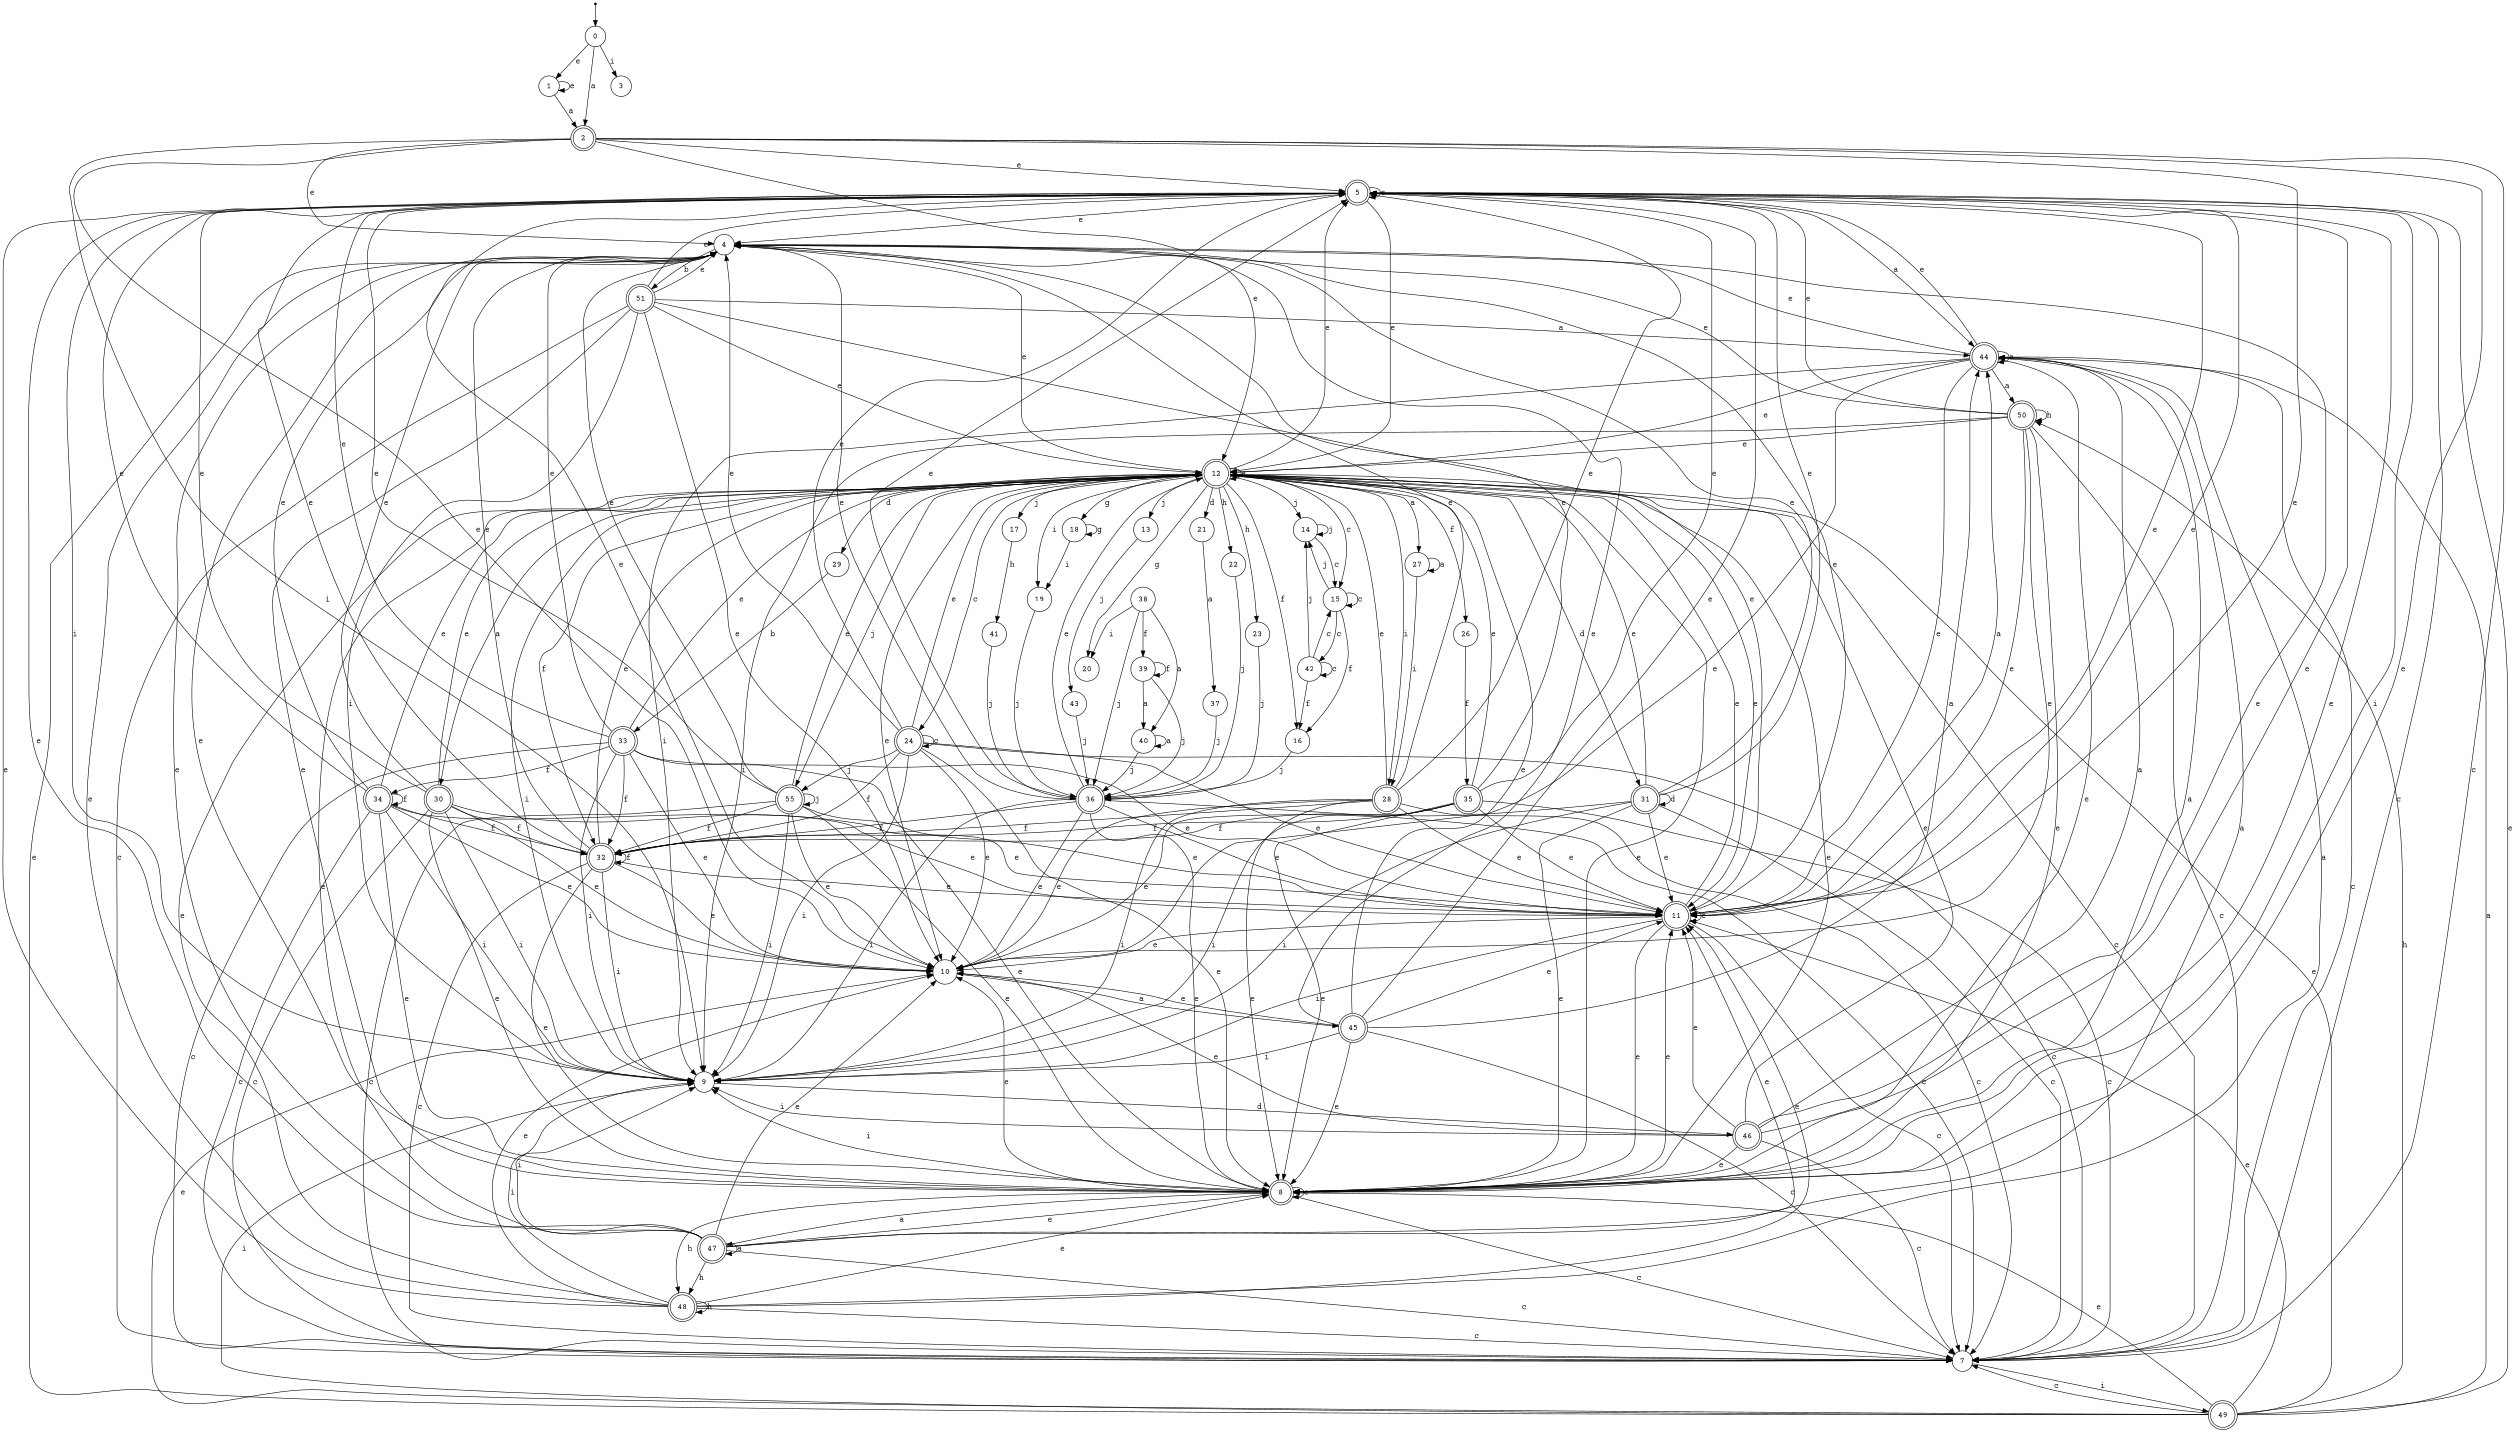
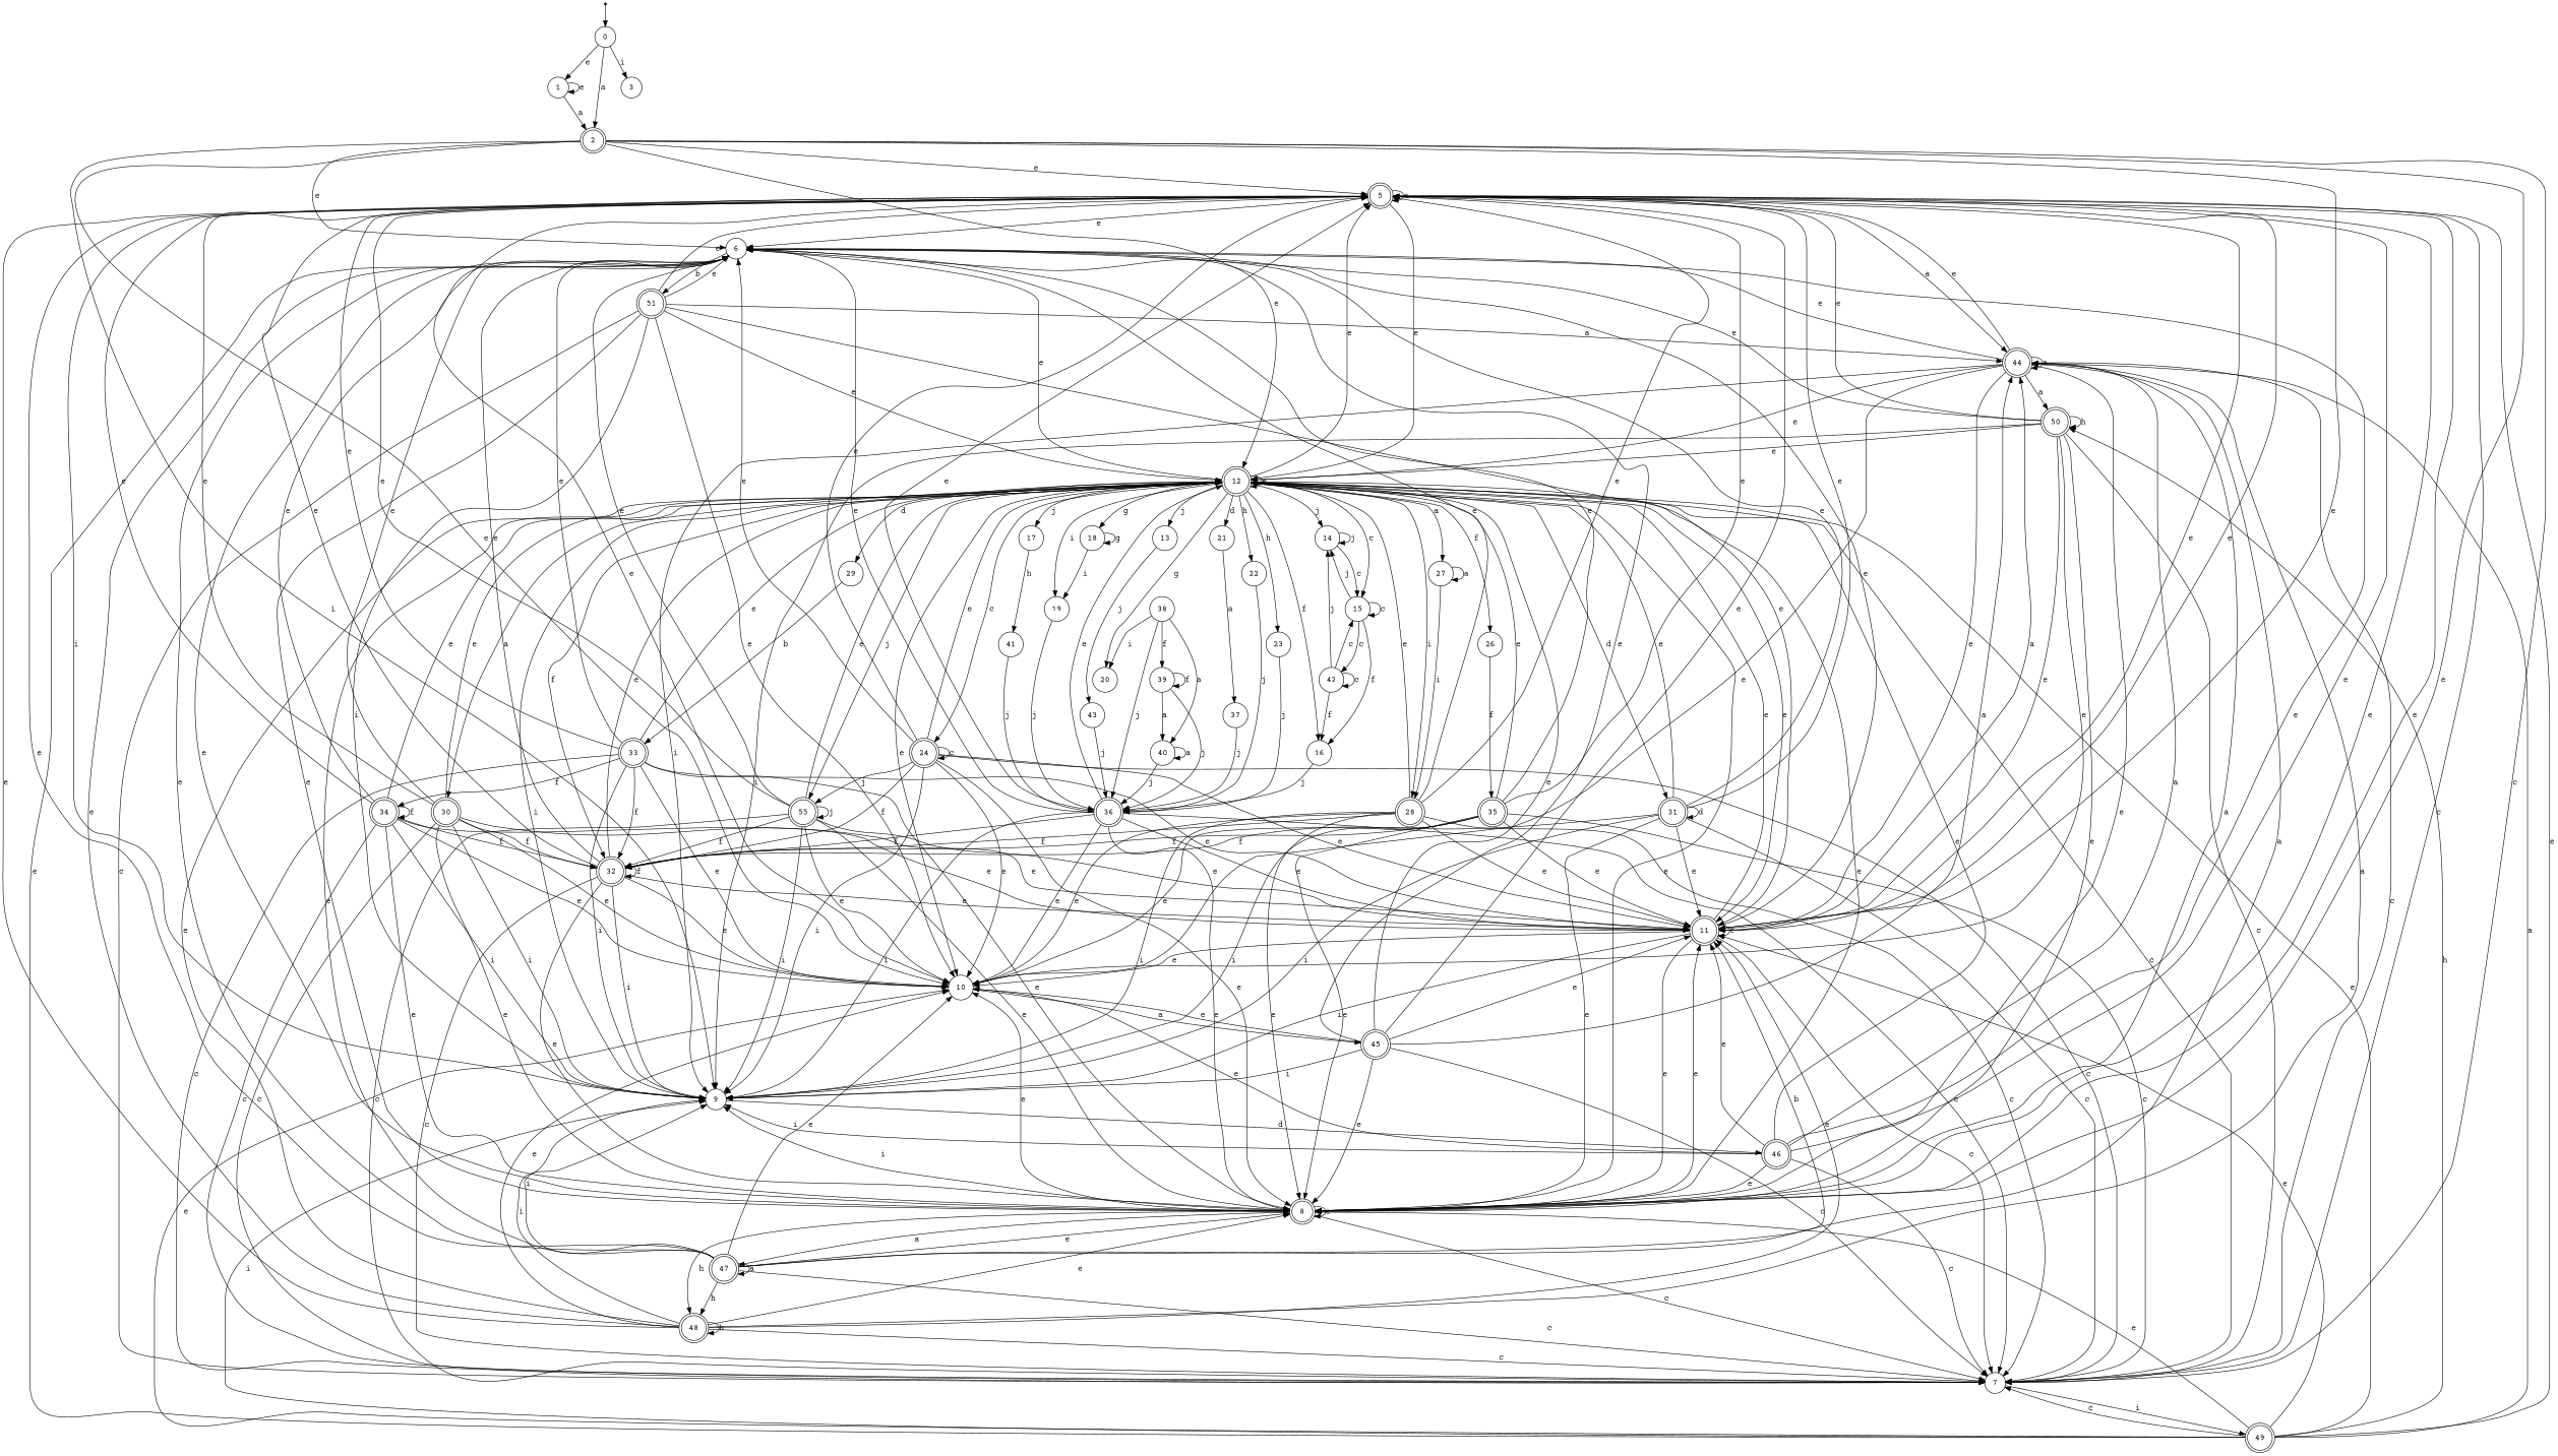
  digraph {
    fontname="Courier Prime"
    rankdir=TB
    node [fontname="Courier Prime" shape=circle]
    edge [fontname="Courier Prime"]
    dummy0 [shape=point]
    0
    1
    2 [shape=doublecircle]
    3
    5 [shape=doublecircle]
-   6 [label=4]
+   6
    7
    8 [shape=doublecircle]
    9
    10
    11 [shape=doublecircle]
    12 [shape=doublecircle]
    44 [shape=doublecircle]
    51 [shape=doublecircle]
    49 [shape=doublecircle]
    47 [shape=doublecircle]
    48 [shape=doublecircle]
    46 [shape=doublecircle]
    45 [shape=doublecircle]
    13
    14
    15
    16
    17
    18
    19
    20
    21
    22
    23
    24 [shape=doublecircle]
    n33 [label=55 shape=doublecircle]
    26
    27
    28 [shape=doublecircle]
    29
    30 [shape=doublecircle]
    31 [shape=doublecircle]
    32 [shape=doublecircle]
    50 [shape=doublecircle]
    43
    42
    36 [shape=doublecircle]
    41
    37
    35 [shape=doublecircle]
    33 [shape=doublecircle]
    38
    39
    40
    34 [shape=doublecircle]
    dummy0 -> 0
    0 -> 1 [label=e]
    0 -> 2 [label=a]
    0 -> 3 [label=i]
    1 -> 1 [label=e]
    1 -> 2 [label=a]
    2 -> 5 [label=e]
    2 -> 6 [label=e]
    2 -> 7 [label=c]
    2 -> 8 [label=e]
    2 -> 9 [label=i]
    2 -> 10 [label=e]
    2 -> 11 [label=e]
    2 -> 12 [label=e]
    5 -> 5 [label=e]
    5 -> 6 [label=e]
    5 -> 7 [label=c]
-   5 -> 8 [label=i]
+   5 -> 8 [label=e]
    5 -> 9 [label=i]
    5 -> 10 [label=e]
    5 -> 11 [label=e]
    5 -> 12 [label=e]
    5 -> 44 [label=a]
    6 -> 51 [label=b]
    7 -> 49 [label=i]
    8 -> 5 [label=e]
    8 -> 6 [label=e]
    8 -> 7 [label=c]
    8 -> 8 [label=e]
    8 -> 9 [label=i]
    8 -> 10 [label=e]
    8 -> 11 [label=e]
    8 -> 12 [label=e]
    8 -> 44 [label=a]
    8 -> 47 [label=a]
    8 -> 48 [label=h]
    9 -> 46 [label=d]
    10 -> 45 [label=a]
    11 -> 5 [label=e]
    11 -> 6 [label=e]
    11 -> 7 [label=c]
    11 -> 8 [label=e]
    11 -> 9 [label=i]
    11 -> 10 [label=e]
    11 -> 11 [label=e]
    11 -> 12 [label=e]
    11 -> 44 [label=a]
    12 -> 5 [label=e]
    12 -> 6 [label=e]
    12 -> 7 [label=c]
    12 -> 8 [label=e]
    12 -> 9 [label=i]
    12 -> 10 [label=e]
    12 -> 11 [label=e]
    12 -> 12 [label=e]
    12 -> 13 [label=j]
    12 -> 14 [label=j]
    12 -> 15 [label=c]
    12 -> 16 [label=f]
    12 -> 17 [label=j]
    12 -> 18 [label=g]
    12 -> 19 [label=i]
    12 -> 20 [label=g]
    12 -> 21 [label=d]
    12 -> 22 [label=h]
    12 -> 23 [label=h]
    12 -> 24 [label=c]
    12 -> n33 [label=j]
    12 -> 26 [label=f]
    12 -> 27 [label=a]
    12 -> 28 [label=i]
    12 -> 29 [label=d]
    12 -> 30 [label=a]
    12 -> 31 [label=d]
    12 -> 32 [label=f]
    44 -> 5 [label=e]
    44 -> 6 [label=e]
    44 -> 7 [label=c]
    44 -> 8 [label=e]
    44 -> 9 [label=i]
    44 -> 10 [label=e]
    44 -> 11 [label=e]
    44 -> 12 [label=e]
    44 -> 44 [label=a]
    44 -> 50 [label=a]
    51 -> 5 [label=e]
    51 -> 6 [label=e]
    51 -> 7 [label=c]
    51 -> 8 [label=e]
    51 -> 9 [label=i]
    51 -> 10 [label=e]
    51 -> 11 [label=e]
    51 -> 12 [label=e]
    51 -> 44 [label=a]
    49 -> 5 [label=e]
    49 -> 6 [label=e]
    49 -> 7 [label=c]
    49 -> 8 [label=e]
    49 -> 9 [label=i]
    49 -> 10 [label=e]
    49 -> 11 [label=e]
    49 -> 12 [label=e]
    49 -> 44 [label=a]
    49 -> 50 [label=h]
    47 -> 5 [label=e]
    47 -> 6 [label=e]
    47 -> 7 [label=c]
    47 -> 8 [label=e]
    47 -> 9 [label=i]
    47 -> 10 [label=e]
-   47 -> 11 [label=e]
+   47 -> 11 [label=b]
    47 -> 12 [label=e]
    47 -> 44 [label=a]
    47 -> 47 [label=a]
    47 -> 48 [label=h]
    48 -> 5 [label=e]
    48 -> 6 [label=e]
    48 -> 7 [label=c]
    48 -> 8 [label=e]
    48 -> 9 [label=i]
    48 -> 10 [label=e]
    48 -> 11 [label=e]
    48 -> 12 [label=e]
    48 -> 44 [label=a]
    48 -> 48 [label=h]
    46 -> 5 [label=e]
    46 -> 6 [label=e]
    46 -> 7 [label=c]
    46 -> 8 [label=e]
    46 -> 9 [label=i]
    46 -> 10 [label=e]
    46 -> 11 [label=e]
    46 -> 12 [label=e]
    46 -> 44 [label=a]
    45 -> 5 [label=e]
    45 -> 6 [label=e]
    45 -> 7 [label=c]
    45 -> 8 [label=e]
    45 -> 9 [label=i]
    45 -> 10 [label=e]
    45 -> 11 [label=e]
    45 -> 12 [label=e]
    45 -> 44 [label=a]
    13 -> 43 [label=j]
    14 -> 14 [label=j]
    14 -> 15 [label=c]
    15 -> 14 [label=j]
    15 -> 15 [label=c]
    15 -> 16 [label=f]
    15 -> 42 [label=c]
    16 -> 36 [label=j]
    17 -> 41 [label=h]
    18 -> 18 [label=g]
    18 -> 19 [label=i]
    19 -> 36 [label=j]
    21 -> 37 [label=a]
    22 -> 36 [label=j]
    23 -> 36 [label=j]
    24 -> 5 [label=e]
    24 -> 6 [label=e]
    24 -> 7 [label=c]
    24 -> 8 [label=e]
    24 -> 9 [label=i]
    24 -> 10 [label=e]
    24 -> 11 [label=e]
    24 -> 12 [label=e]
    24 -> 24 [label=c]
    24 -> n33 [label=j]
    24 -> 32 [label=f]
    n33 -> 5 [label=e]
    n33 -> 6 [label=e]
    n33 -> 7 [label=c]
    n33 -> 8 [label=e]
    n33 -> 9 [label=i]
    n33 -> 10 [label=e]
    n33 -> 11 [label=e]
    n33 -> 12 [label=e]
    n33 -> n33 [label=j]
    n33 -> 32 [label=f]
    26 -> 35 [label=f]
    27 -> 27 [label=a]
    27 -> 28 [label=i]
    28 -> 5 [label=e]
    28 -> 6 [label=e]
    28 -> 7 [label=c]
    28 -> 8 [label=e]
    28 -> 9 [label=i]
    28 -> 10 [label=e]
    28 -> 11 [label=e]
    28 -> 12 [label=e]
    28 -> 32 [label=f]
    29 -> 33 [label=b]
    30 -> 5 [label=e]
    30 -> 6 [label=e]
    30 -> 7 [label=c]
    30 -> 8 [label=e]
    30 -> 9 [label=i]
    30 -> 10 [label=e]
    30 -> 11 [label=e]
    30 -> 12 [label=e]
    30 -> 32 [label=f]
    31 -> 5 [label=e]
    31 -> 6 [label=e]
    31 -> 7 [label=c]
    31 -> 8 [label=e]
    31 -> 9 [label=i]
    31 -> 11 [label=e]
    31 -> 12 [label=e]
    31 -> 31 [label=d]
    31 -> 32 [label=f]
    32 -> 5 [label=e]
    32 -> 6 [label=e]
    32 -> 7 [label=c]
    32 -> 8 [label=e]
    32 -> 9 [label=i]
    32 -> 10 [label=e]
    32 -> 11 [label=e]
    32 -> 12 [label=e]
    32 -> 32 [label=f]
    50 -> 5 [label=e]
    50 -> 6 [label=e]
    50 -> 7 [label=c]
    50 -> 8 [label=e]
    50 -> 9 [label=i]
    50 -> 10 [label=e]
    50 -> 11 [label=e]
    50 -> 12 [label=e]
    50 -> 50 [label=h]
    43 -> 36 [label=j]
    42 -> 14 [label=j]
    42 -> 15 [label=c]
    42 -> 16 [label=f]
    42 -> 42 [label=c]
    36 -> 5 [label=e]
    36 -> 6 [label=e]
    36 -> 7 [label=c]
    36 -> 8 [label=e]
    36 -> 9 [label=i]
    36 -> 10 [label=e]
    36 -> 11 [label=e]
    36 -> 12 [label=e]
    36 -> 32 [label=f]
    41 -> 36 [label=j]
    37 -> 36 [label=j]
    35 -> 5 [label=e]
    35 -> 6 [label=e]
    35 -> 7 [label=c]
    35 -> 8 [label=e]
    35 -> 9 [label=i]
    35 -> 10 [label=e]
    35 -> 11 [label=e]
    35 -> 12 [label=e]
    35 -> 32 [label=f]
    33 -> 5 [label=e]
    33 -> 6 [label=e]
    33 -> 7 [label=c]
    33 -> 8 [label=e]
    33 -> 9 [label=i]
    33 -> 10 [label=e]
    33 -> 11 [label=e]
    33 -> 12 [label=e]
    33 -> 32 [label=f]
    33 -> 34 [label=f]
    38 -> 20 [label=i]
    38 -> 36 [label=j]
    38 -> 39 [label=f]
    38 -> 40 [label=a]
    39 -> 36 [label=j]
    39 -> 39 [label=f]
    39 -> 40 [label=a]
    40 -> 36 [label=j]
    40 -> 40 [label=a]
    34 -> 5 [label=e]
    34 -> 6 [label=e]
    34 -> 7 [label=c]
    34 -> 8 [label=e]
    34 -> 9 [label=i]
    34 -> 10 [label=e]
    34 -> 11 [label=e]
    34 -> 12 [label=e]
    34 -> 32 [label=f]
    34 -> 34 [label=f]
  }
